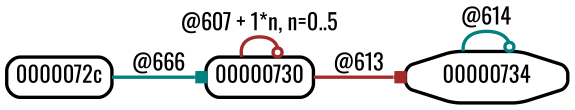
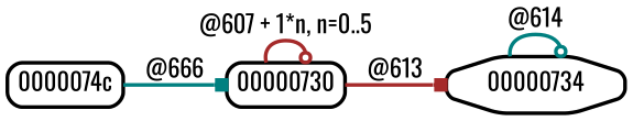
  digraph {
    fontname=Oswald
    rankdir=LR
    node [fontname=Oswald fontsize=20 penwidth=3 shape=box style=rounded]
    edge [arrowhead=box arrowsize=1 color=teal fontname=Oswald fontsize=20 penwidth=3 style=bold]
-   "0000072c"
+   "0000072c" [label="0000074c"]
    00000730
    00000734 [shape=octagon]
    "0000072c" -> 00000730 [label="@666"]
    00000730 -> 00000730 [arrowhead=odot color=brown label="@607 + 1*n, n=0..5" style=solid]
    00000730 -> 00000734 [color=brown label="@613"]
    00000734 -> 00000734 [arrowhead=odot label="@614"]
  }
